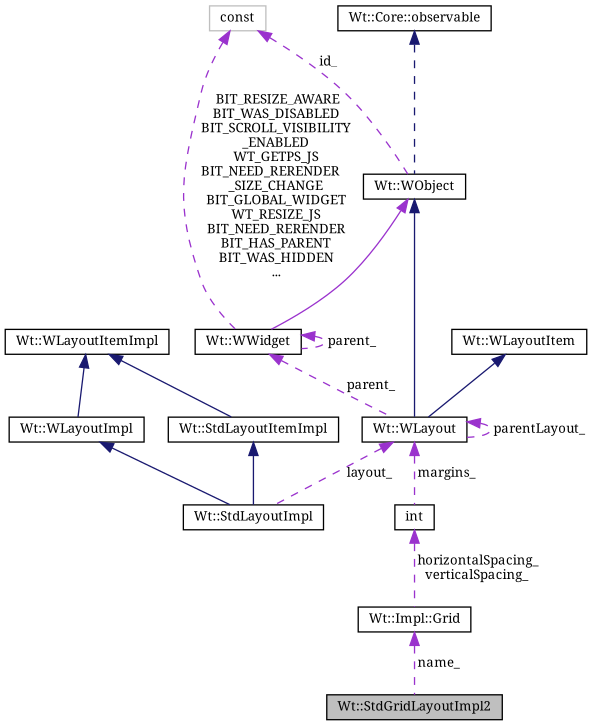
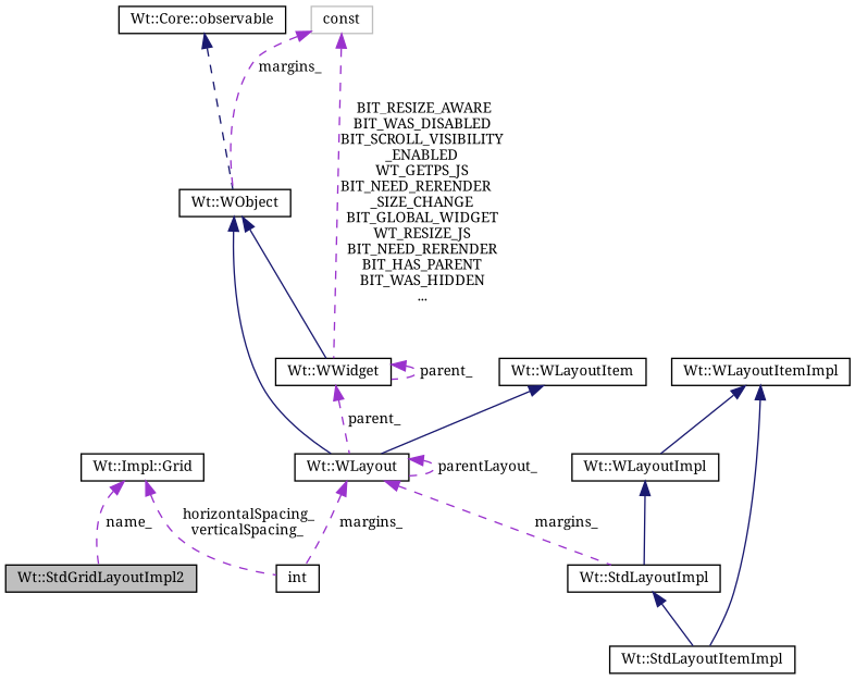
  digraph {
    fontname="Noto Serif"
    node [color=black fillcolor=white fontname="Noto Serif" fontsize=10 shape=record style=filled]
    edge [color=darkorchid3 dir=back fontname="Noto Serif" fontsize=10 labelfontname=Helvetica labelfontsize=10 style=dashed]
    n1 [fillcolor=grey75 fontcolor=black height=0.2 label="Wt::StdGridLayoutImpl2" width=0.4]
    n2 [height=0.2 label="Wt::StdLayoutImpl" width=0.4]
    n3 [height=0.2 label="Wt::StdLayoutItemImpl" width=0.4]
    n4 [height=0.2 label="Wt::WObject" width=0.4]
    n5 [height=0.2 label="Wt::WLayout" width=0.4]
    n6 [height=0.2 label="Wt::WWidget" width=0.4]
    n7 [height=0.2 label=int width=0.4]
    n8 [height=0.2 label="Wt::Core::observable" width=0.4]
    n9 [color=grey75 height=0.2 label=const width=0.4]
    n10 [height=0.2 label="Wt::WLayoutItemImpl" width=0.4]
    n11 [height=0.2 label="Wt::WLayoutImpl" width=0.4]
    n12 [height=0.2 label="Wt::WLayoutItem" width=0.4]
    n13 [height=0.2 label="Wt::Impl::Grid" width=0.4]
-   n3 -> n2 [color=midnightblue style=solid]
+   n2 -> n3 [color=midnightblue style=solid]
    n4 -> n5 [color=midnightblue style=solid]
-   n4 -> n6 [style=solid]
-   n5 -> n2 [label=" layout_"]
+   n4 -> n6 [color=midnightblue style=solid]
+   n5 -> n2 [label=" margins_"]
    n5 -> n5 [label=" parentLayout_"]
    n5 -> n7 [label=" margins_"]
    n6 -> n5 [label=" parent_"]
    n6 -> n6 [label=" parent_"]
-   n7 -> n13 [label=" horizontalSpacing_\nverticalSpacing_"]
+   n13 -> n7 [label=" horizontalSpacing_\nverticalSpacing_"]
    n8 -> n4 [color=midnightblue]
-   n9 -> n4 [label=" id_"]
+   n9 -> n4 [label=" margins_"]
    n9 -> n6 [label=" BIT_RESIZE_AWARE\nBIT_WAS_DISABLED\nBIT_SCROLL_VISIBILITY\l_ENABLED\nWT_GETPS_JS\nBIT_NEED_RERENDER\l_SIZE_CHANGE\nBIT_GLOBAL_WIDGET\nWT_RESIZE_JS\nBIT_NEED_RERENDER\nBIT_HAS_PARENT\nBIT_WAS_HIDDEN\n..."]
    n10 -> n3 [color=midnightblue style=solid]
    n10 -> n11 [color=midnightblue style=solid]
    n11 -> n2 [color=midnightblue style=solid]
    n12 -> n5 [color=midnightblue style=solid]
    n13 -> n1 [label=" name_"]
  }
